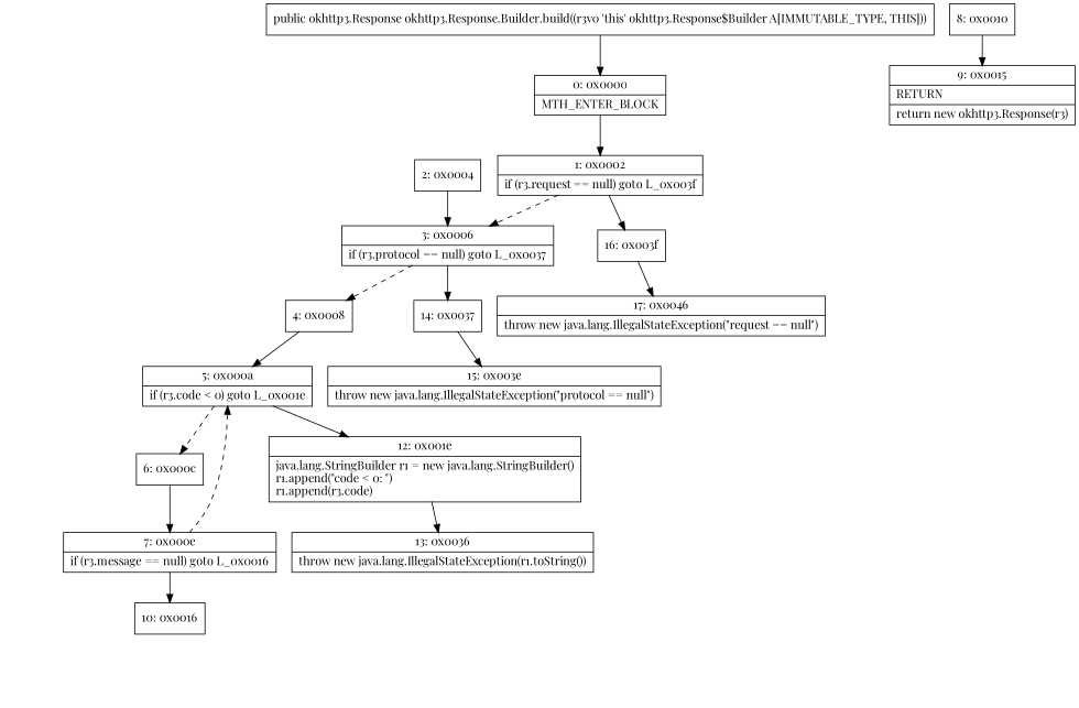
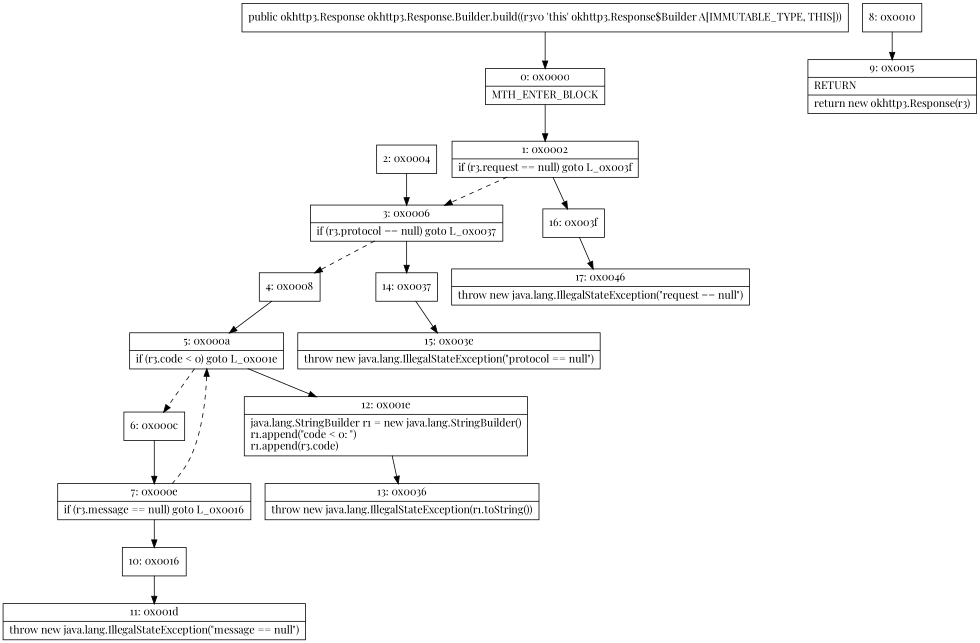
  digraph {
    fontname="Playfair Display"
    node [fontname="Playfair Display" shape=record]
    edge [fontname="Playfair Display"]
    n1 [label="{0\:\ 0x0000|MTH_ENTER_BLOCK\l}"]
    n2 [label="{1\:\ 0x0002|if (r3.request == null) goto L_0x003f\l}"]
    n3 [label="{16\:\ 0x003f}"]
    n4 [label="{3\:\ 0x0006|if (r3.protocol == null) goto L_0x0037\l}"]
    n5 [label="{2\:\ 0x0004}"]
    n6 [label="{17\:\ 0x0046|throw new java.lang.IllegalStateException(\"request == null\")\l}"]
    n7 [label="{4\:\ 0x0008}"]
    n8 [label="{14\:\ 0x0037}"]
    n9 [label="{5\:\ 0x000a|if (r3.code \< 0) goto L_0x001e\l}"]
    n10 [label="{15\:\ 0x003e|throw new java.lang.IllegalStateException(\"protocol == null\")\l}"]
    n11 [label="{6\:\ 0x000c}"]
    n12 [label="{12\:\ 0x001e|java.lang.StringBuilder r1 = new java.lang.StringBuilder()\lr1.append(\"code \< 0: \")\lr1.append(r3.code)\l}"]
    n13 [label="{7\:\ 0x000e|if (r3.message == null) goto L_0x0016\l}"]
    n14 [label="{13\:\ 0x0036|throw new java.lang.IllegalStateException(r1.toString())\l}"]
    n15 [label="{10\:\ 0x0016}"]
    n16 [label="{8\:\ 0x0010}"]
    n17 [label="{9\:\ 0x0015|RETURN\l|return new okhttp3.Response(r3)\l}"]
+   n18 [label="{11\:\ 0x001d|throw new java.lang.IllegalStateException(\"message == null\")\l}"]
    n19 [label="{public okhttp3.Response okhttp3.Response.Builder.build((r3v0 'this' okhttp3.Response$Builder A[IMMUTABLE_TYPE, THIS])) }"]
    n1 -> n2
    n2 -> n3
    n2 -> n4 [style=dashed]
    n3 -> n6
    n4 -> n7 [style=dashed]
    n4 -> n8
    n5 -> n4
    n7 -> n9
    n8 -> n10
    n9 -> n11 [style=dashed]
    n9 -> n12
    n11 -> n13
    n12 -> n14
    n13 -> n9 [style=dashed]
    n13 -> n15
+   n15 -> n18
    n16 -> n17
    n19 -> n1
  }
